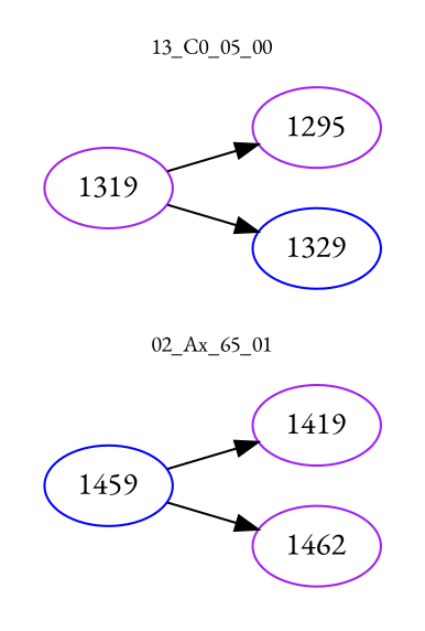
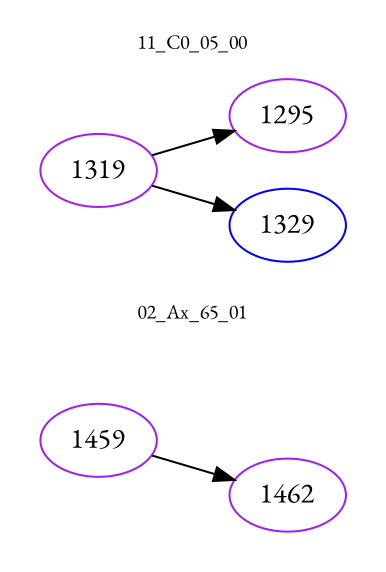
  digraph {
    fontname="EB Garamond"
    rankdir=LR
    node [color=purple fontname="EB Garamond"]
    edge [color=black fontname="EB Garamond"]
-   n1 [color=blue label=1459]
+   n1 [label=1459]
    n2 [label=1462]
-   n3 [label=1419]
    n4 [label=1319]
    n5 [color=blue label=1329]
    n6 [label=1295]
    subgraph cluster_1 {
      color=white
      fontsize=10
      label="02_Ax_65_01"
      n1
      n2
-     n3
    }
    subgraph cluster_2 {
      color=white
      fontsize=10
-     label="13_C0_05_00"
+     label="11_C0_05_00"
      n4
      n5
      n6
    }
    n1 -> n2
-   n1 -> n3
    n4 -> n5
    n4 -> n6
  }
